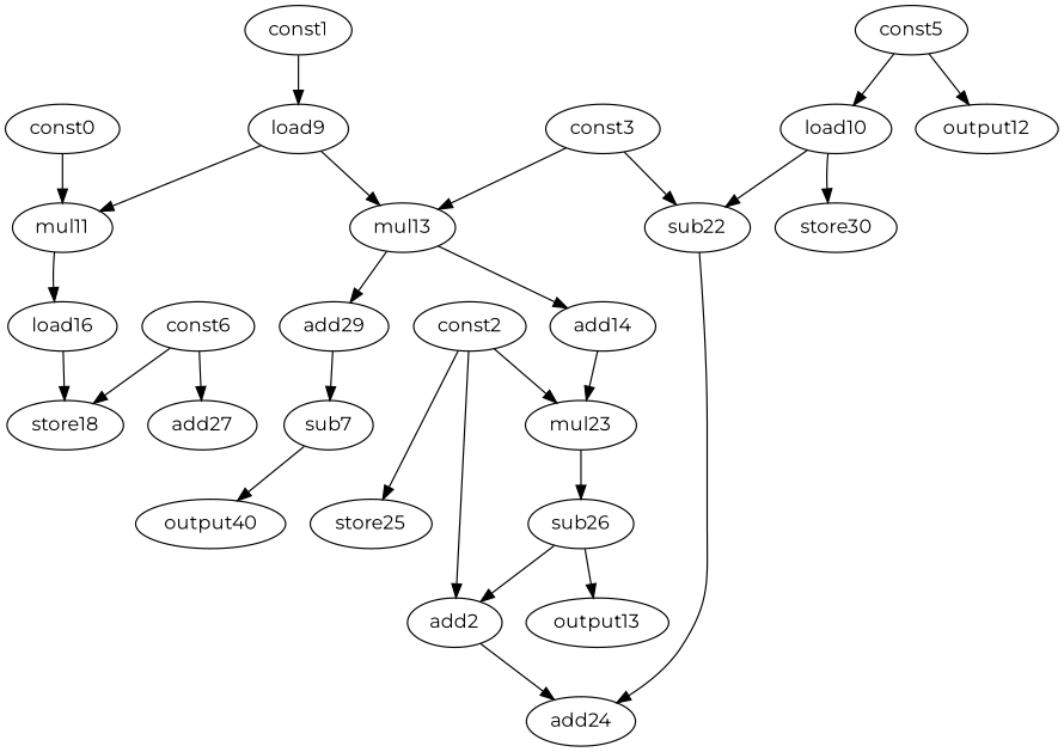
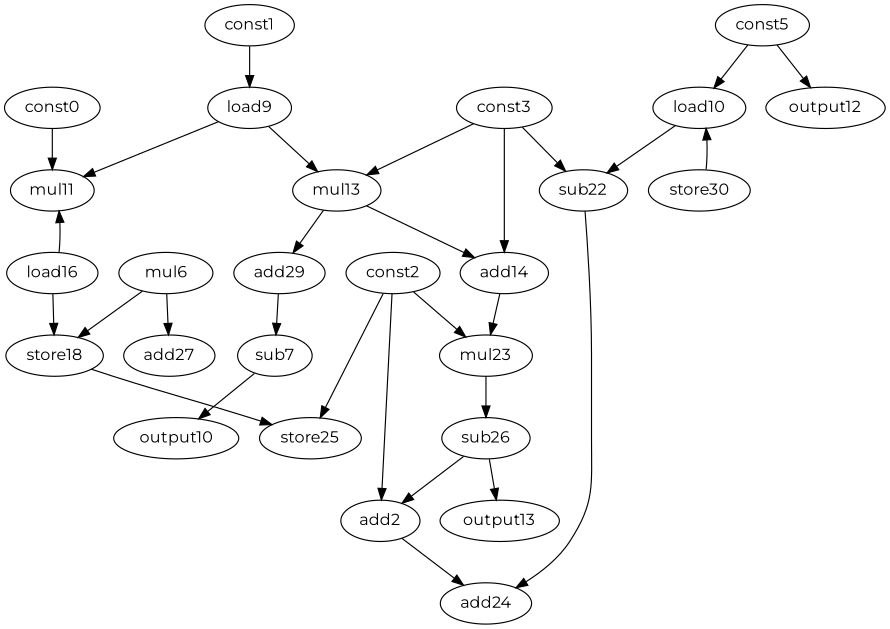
  digraph {
    fontname=Montserrat
    node [fontname=Montserrat opcode=const]
    edge [fontname=Montserrat operand=0]
    const0
    mul11 [opcode=mul]
    sub7 [opcode=sub]
-   output10 [opcode=output label=output40]
+   output10 [opcode=output]
    load16 [opcode=load]
    add29 [opcode=add]
    const1
    load9 [opcode=load]
    mul13 [opcode=mul]
    const2
    n11 [label=add2 opcode=add]
    mul23 [opcode=mul]
    store25 [opcode=store]
    add24 [opcode=add]
    sub26 [opcode=sub]
    const3
    add14 [opcode=add]
    sub22 [opcode=sub]
    n19 [label=output13 opcode=output]
    const5
    output12 [opcode=output]
    n22 [label=load10 opcode=load]
    store30 [opcode=store]
-   const6
+   const6 [label=mul6]
    n25 [label=store18 opcode=add]
    add27 [opcode=add]
    const0 -> mul11
-   mul11 -> load16
+   load16 -> mul11
    sub7 -> output10
    load16 -> n25
    add29 -> sub7 [operand=1]
    const1 -> load9
    load9 -> mul11 [operand=1]
    load9 -> mul13
    mul13 -> add29 [operand=1]
    mul13 -> add14 [operand=1]
    const2 -> n11
    const2 -> mul23
    const2 -> store25 [operand=1]
    n11 -> add24
    mul23 -> sub26 [operand=1]
    sub26 -> n11 [operand=1]
    sub26 -> n19
    const3 -> mul13 [operand=1]
+   const3 -> add14
    const3 -> sub22
    add14 -> mul23 [operand=1]
    sub22 -> add24 [operand=1]
    const5 -> output12
    const5 -> n22
    n22 -> sub22 [operand=1]
-   n22 -> store30 [operand=1]
+   store30 -> n22 [operand=1]
    const6 -> n25 [operand=1]
    const6 -> add27 [operand=1]
+   n25 -> store25
  }
